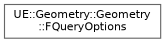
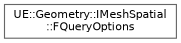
  digraph {
    rankdir=TB
-   n1 [color=grey40 fillcolor=white fontname=Helvetica fontsize=10 height=0.2 label="UE::Geometry::Geometry\l::FQueryOptions" shape=box style=filled width=0.4]
+   n1 [color=grey40 fillcolor=white fontname=Helvetica fontsize=10 height=0.2 label="UE::Geometry::IMeshSpatial\l::FQueryOptions" shape=box style=filled width=0.4]
  }
